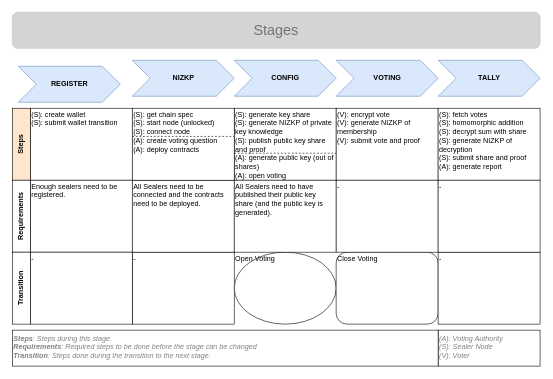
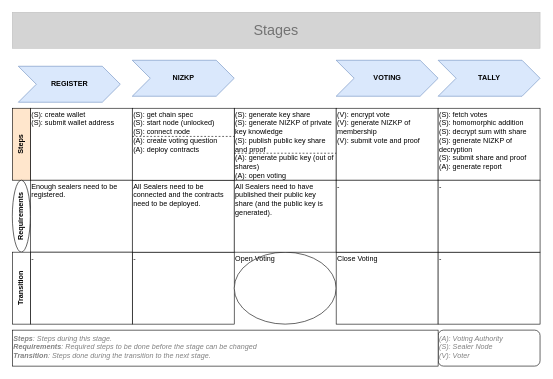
  <mxCell id="0" />
  <mxCell id="1" parent="0" />
  <mxCell id="2" value="&lt;b&gt;REGISTER&lt;/b&gt;" style="html=1;shadow=0;dashed=0;align=center;verticalAlign=middle;shape=mxgraph.arrows2.arrow;dy=0;dx=30;notch=30;strokeColor=#6c8ebf;fillColor=#dae8fc;" parent="1" vertex="1"><mxGeometry x="30" y="110" width="170" height="60" as="geometry" /></mxCell>
  <mxCell id="3" value="&lt;b&gt;NIZKP&lt;/b&gt;" style="html=1;shadow=0;dashed=0;align=center;verticalAlign=middle;shape=mxgraph.arrows2.arrow;dy=0;dx=30;notch=30;strokeColor=#6c8ebf;fillColor=#dae8fc;" parent="1" vertex="1"><mxGeometry x="220" y="100" width="170" height="60" as="geometry" /></mxCell>
- <mxCell id="4" value="&lt;b&gt;CONFIG&lt;/b&gt;" style="html=1;shadow=0;dashed=0;align=center;verticalAlign=middle;shape=mxgraph.arrows2.arrow;dy=0;dx=30;notch=30;strokeColor=#6c8ebf;fillColor=#dae8fc;" parent="1" vertex="1"><mxGeometry x="390" y="100" width="170" height="60" as="geometry" /></mxCell>
  <mxCell id="5" value="&lt;b&gt;VOTING&lt;/b&gt;" style="html=1;shadow=0;dashed=0;align=center;verticalAlign=middle;shape=mxgraph.arrows2.arrow;dy=0;dx=30;notch=30;strokeColor=#6c8ebf;fillColor=#dae8fc;" parent="1" vertex="1"><mxGeometry x="560" y="100" width="170" height="60" as="geometry" /></mxCell>
  <mxCell id="6" value="&lt;b&gt;TALLY&lt;/b&gt;" style="html=1;shadow=0;dashed=0;align=center;verticalAlign=middle;shape=mxgraph.arrows2.arrow;dy=0;dx=30;notch=30;strokeColor=#6c8ebf;fillColor=#dae8fc;" parent="1" vertex="1"><mxGeometry x="730" y="100" width="170" height="60" as="geometry" /></mxCell>
- <mxCell id="7" value="Stages" style="whiteSpace=wrap;html=1;labelBackgroundColor=none;strokeColor=#BFBFBF;strokeWidth=1;fillColor=#D4D4D4;gradientColor=none;fontSize=24;fontColor=#737373;align=center;perimeterSpacing=0;comic=0;glass=0;shadow=0;rounded=1;" parent="1" vertex="1"><mxGeometry x="20" y="20" width="880" height="60" as="geometry" /></mxCell>
- <mxCell id="8" value="&lt;div&gt;(S): create wallet&lt;/div&gt;&lt;div&gt;(S): submit wallet transition&lt;/div&gt;" style="rounded=0;whiteSpace=wrap;html=1;align=left;verticalAlign=top;spacing=0;spacingTop=-1;spacingLeft=2;spacingRight=2;spacingBottom=2;" parent="1" vertex="1"><mxGeometry x="50" y="180" width="170" height="120" as="geometry" /></mxCell>
+ <mxCell id="7" value="Stages" style="rounded=0;whiteSpace=wrap;html=1;labelBackgroundColor=none;strokeColor=#BFBFBF;strokeWidth=1;fillColor=#D4D4D4;gradientColor=none;fontSize=24;fontColor=#737373;align=center;perimeterSpacing=0;comic=0;glass=0;shadow=0;" parent="1" vertex="1"><mxGeometry x="20" y="20" width="880" height="60" as="geometry" /></mxCell>
+ <mxCell id="8" value="&lt;div&gt;(S): create wallet&lt;/div&gt;&lt;div&gt;(S): submit wallet address&lt;/div&gt;" style="rounded=0;whiteSpace=wrap;html=1;align=left;verticalAlign=top;spacing=0;spacingTop=-1;spacingLeft=2;spacingRight=2;spacingBottom=2;" parent="1" vertex="1"><mxGeometry x="50" y="180" width="170" height="120" as="geometry" /></mxCell>
  <mxCell id="9" value="&lt;div&gt;(S): generate key share&lt;br&gt;(S): generate NIZKP of private key knowledge&lt;br&gt;&lt;/div&gt;&lt;div&gt;(S): publish public key share and proof&lt;/div&gt;&lt;div&gt;(A): generate public key (out of shares)&lt;br&gt;&lt;/div&gt;&lt;div&gt;(A): open voting&lt;br&gt;&lt;/div&gt;" style="rounded=0;whiteSpace=wrap;html=1;align=left;verticalAlign=top;spacing=0;spacingTop=-1;spacingLeft=2;spacingRight=2;spacingBottom=2;" parent="1" vertex="1"><mxGeometry x="390" y="180" width="170" height="120" as="geometry" /></mxCell>
  <mxCell id="10" value="&lt;div&gt;(V): encrypt vote&lt;br&gt;(V): generate NIZKP of membership&lt;/div&gt;&lt;div&gt;(V): submit vote and proof&lt;br&gt;&lt;/div&gt;&lt;div&gt;&lt;br&gt;&lt;/div&gt;&lt;div&gt;&lt;br&gt;&lt;/div&gt;" style="rounded=0;whiteSpace=wrap;html=1;align=left;verticalAlign=top;spacing=0;spacingTop=-1;spacingLeft=2;spacingRight=2;spacingBottom=2;" parent="1" vertex="1"><mxGeometry x="560" y="180" width="170" height="120" as="geometry" /></mxCell>
  <mxCell id="11" value="&lt;div&gt;(S): fetch votes&lt;/div&gt;&lt;div&gt;(S): homomorphic addition&lt;/div&gt;&lt;div&gt;(S): decrypt sum with share&lt;/div&gt;&lt;div&gt;(S): generate NIZKP of decryption&lt;br&gt;(S): submit share and proof&lt;br&gt;&lt;/div&gt;(A): generate report" style="rounded=0;whiteSpace=wrap;html=1;align=left;verticalAlign=top;spacing=0;spacingTop=-1;spacingLeft=2;spacingRight=2;spacingBottom=2;" parent="1" vertex="1"><mxGeometry x="730" y="180" width="170" height="120" as="geometry" /></mxCell>
  <mxCell id="12" value="Enough sealers need to be registered." style="rounded=0;whiteSpace=wrap;html=1;align=left;verticalAlign=top;spacing=0;spacingTop=-1;spacingLeft=2;spacingRight=2;spacingBottom=2;" parent="1" vertex="1"><mxGeometry x="50" y="300" width="170" height="120" as="geometry" /></mxCell>
- <mxCell id="13" value="&lt;div&gt;&lt;div&gt;(A): Voting Authority&lt;br&gt;&lt;/div&gt;&lt;/div&gt;&lt;div&gt;(S): Sealer Node&lt;/div&gt;&lt;div&gt;(V): Voter&lt;br&gt;&lt;/div&gt;" style="rounded=0;whiteSpace=wrap;html=1;align=left;verticalAlign=top;fontStyle=2;fontColor=#808080;" parent="1" vertex="1"><mxGeometry x="730" y="550" width="170" height="60" as="geometry" /></mxCell>
+ <mxCell id="13" value="&lt;div&gt;&lt;div&gt;(A): Voting Authority&lt;br&gt;&lt;/div&gt;&lt;/div&gt;&lt;div&gt;(S): Sealer Node&lt;/div&gt;&lt;div&gt;(V): Voter&lt;br&gt;&lt;/div&gt;" style="whiteSpace=wrap;html=1;align=left;verticalAlign=top;fontStyle=2;fontColor=#808080;rounded=1;" parent="1" vertex="1"><mxGeometry x="730" y="550" width="170" height="60" as="geometry" /></mxCell>
  <mxCell id="14" value="-" style="rounded=0;whiteSpace=wrap;html=1;align=left;verticalAlign=top;spacing=0;spacingTop=-1;spacingLeft=2;spacingRight=2;spacingBottom=2;" parent="1" vertex="1"><mxGeometry x="220" y="420" width="170" height="120" as="geometry" /></mxCell>
  <mxCell id="15" value="-" style="rounded=0;whiteSpace=wrap;html=1;align=left;verticalAlign=top;spacing=0;spacingTop=-1;spacingLeft=2;spacingRight=2;spacingBottom=2;" parent="1" vertex="1"><mxGeometry x="50" y="420" width="170" height="120" as="geometry" /></mxCell>
  <mxCell id="16" value="Steps" style="rounded=0;whiteSpace=wrap;html=1;align=center;horizontal=0;fontStyle=1;fillColor=#ffe6cc;" parent="1" vertex="1"><mxGeometry x="20" y="180" width="30" height="120" as="geometry" /></mxCell>
- <mxCell id="17" value="&lt;div&gt;Requirements&lt;/div&gt;" style="rounded=0;whiteSpace=wrap;html=1;align=center;horizontal=0;fontStyle=1" parent="1" vertex="1"><mxGeometry x="20" y="300" width="30" height="120" as="geometry" /></mxCell>
+ <mxCell id="17" value="&lt;div&gt;Requirements&lt;/div&gt;" style="ellipse;whiteSpace=wrap;html=1;align=center;horizontal=0;fontStyle=1;" parent="1" vertex="1"><mxGeometry x="20" y="300" width="30" height="120" as="geometry" /></mxCell>
  <mxCell id="18" value="Transition" style="rounded=0;whiteSpace=wrap;html=1;align=center;horizontal=0;fontStyle=1" parent="1" vertex="1"><mxGeometry x="20" y="420" width="30" height="120" as="geometry" /></mxCell>
  <mxCell id="19" value="All Sealers need to be connected and the contracts need to be deployed." style="rounded=0;whiteSpace=wrap;html=1;align=left;verticalAlign=top;spacing=0;spacingTop=-1;spacingLeft=2;spacingRight=2;spacingBottom=2;" parent="1" vertex="1"><mxGeometry x="220" y="300" width="170" height="120" as="geometry" /></mxCell>
  <mxCell id="20" value="&lt;div&gt;(S): get chain spec&lt;/div&gt;&lt;div&gt;(S): start node (unlocked)&lt;br&gt;&lt;/div&gt;&lt;div&gt;(S): connect node&lt;br&gt;&lt;/div&gt;&lt;div&gt;(A): create voting question&lt;/div&gt;&lt;div&gt;(A): deploy contracts&lt;br&gt;&lt;/div&gt;" style="rounded=0;whiteSpace=wrap;html=1;align=left;verticalAlign=top;spacing=0;spacingTop=-1;spacingLeft=2;spacingRight=2;spacingBottom=2;" parent="1" vertex="1"><mxGeometry x="220" y="180" width="170" height="120" as="geometry" /></mxCell>
  <mxCell id="21" value="&lt;div&gt;&lt;b&gt;Steps&lt;/b&gt;: Steps during this stage.&lt;/div&gt;&lt;div&gt;&lt;b&gt;Requirements&lt;/b&gt;: Required steps to be done before the stage can be changed&lt;/div&gt;&lt;div&gt;&lt;b&gt;Transition&lt;/b&gt;: Steps done during the transition to the next stage.&lt;br&gt;&lt;/div&gt;" style="rounded=0;whiteSpace=wrap;html=1;align=left;verticalAlign=top;fontStyle=2;fontColor=#808080;" parent="1" vertex="1"><mxGeometry x="20" y="550" width="710" height="60" as="geometry" /></mxCell>
  <mxCell id="22" value="Open Voting" style="ellipse;whiteSpace=wrap;html=1;align=left;verticalAlign=top;spacing=0;spacingTop=-1;spacingLeft=2;spacingRight=2;spacingBottom=2;" parent="1" vertex="1"><mxGeometry x="390" y="420" width="170" height="120" as="geometry" /></mxCell>
- <mxCell id="23" value="Close Voting" style="whiteSpace=wrap;html=1;align=left;verticalAlign=top;spacing=0;spacingTop=-1;spacingLeft=2;spacingRight=2;spacingBottom=2;rounded=1;" parent="1" vertex="1"><mxGeometry x="560" y="420" width="170" height="120" as="geometry" /></mxCell>
+ <mxCell id="23" value="Close Voting" style="rounded=0;whiteSpace=wrap;html=1;align=left;verticalAlign=top;spacing=0;spacingTop=-1;spacingLeft=2;spacingRight=2;spacingBottom=2;" parent="1" vertex="1"><mxGeometry x="560" y="420" width="170" height="120" as="geometry" /></mxCell>
  <mxCell id="24" value="-" style="rounded=0;whiteSpace=wrap;html=1;align=left;verticalAlign=top;spacing=0;spacingTop=-1;spacingLeft=2;spacingRight=2;spacingBottom=2;" parent="1" vertex="1"><mxGeometry x="730" y="420" width="170" height="120" as="geometry" /></mxCell>
  <mxCell id="25" value="All Sealers need to have published their public key share (and the public key is generated)." style="rounded=0;whiteSpace=wrap;html=1;align=left;verticalAlign=top;spacing=0;spacingTop=-1;spacingLeft=2;spacingRight=2;spacingBottom=2;" parent="1" vertex="1"><mxGeometry x="390" y="300" width="170" height="120" as="geometry" /></mxCell>
  <mxCell id="26" value="-" style="rounded=0;whiteSpace=wrap;html=1;align=left;verticalAlign=top;spacing=0;spacingTop=-1;spacingLeft=2;spacingRight=2;spacingBottom=2;" parent="1" vertex="1"><mxGeometry x="560" y="300" width="170" height="120" as="geometry" /></mxCell>
  <mxCell id="27" value="-" style="rounded=0;whiteSpace=wrap;html=1;align=left;verticalAlign=top;spacing=0;spacingTop=-1;spacingLeft=2;spacingRight=2;spacingBottom=2;" parent="1" vertex="1"><mxGeometry x="730" y="300" width="170" height="120" as="geometry" /></mxCell>
  <mxCell id="28" value="" style="line;strokeWidth=1;html=1;dashed=1;" vertex="1" parent="1"><mxGeometry x="220" y="220" width="170" height="14" as="geometry" /></mxCell>
  <mxCell id="29" value="" style="line;strokeWidth=1;html=1;dashed=1;" vertex="1" parent="1"><mxGeometry x="390" y="250" width="170" height="10" as="geometry" /></mxCell>
